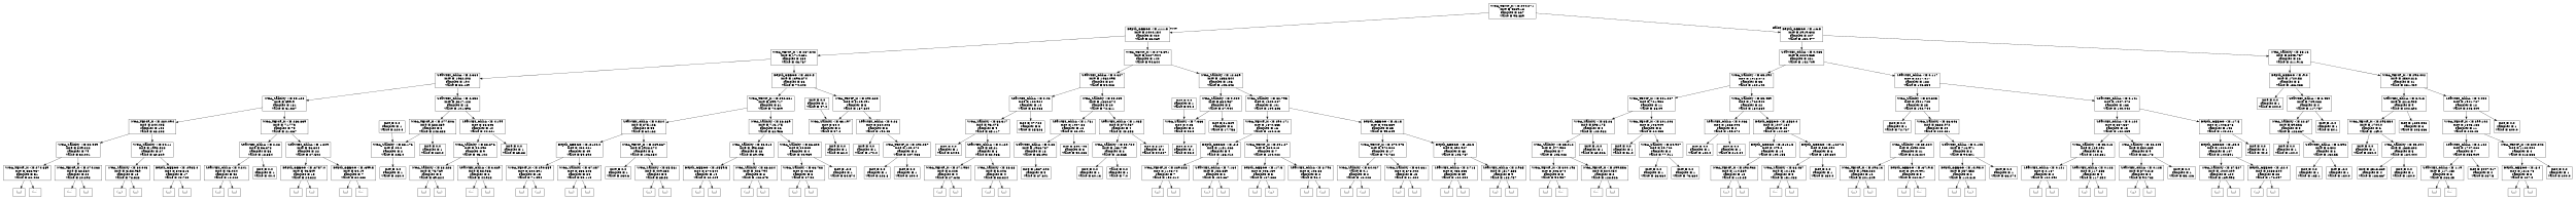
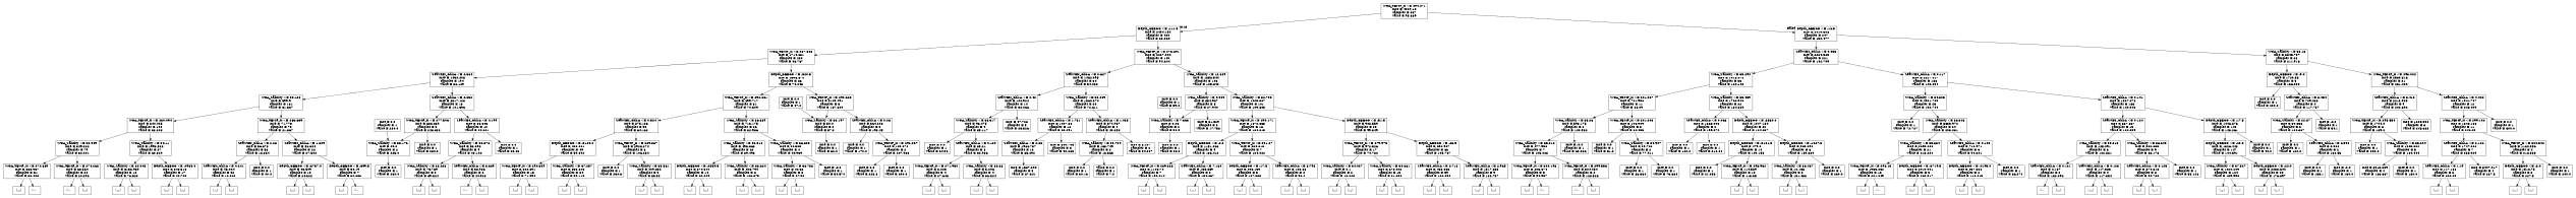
  digraph {
    node [shape=box]
    n1 [label="WOA_TEMP_K <= 294.271\nmse = 4389.18\nsamples = 667\nvalue = 95.889"]
    n2 [label="Depth_GEBCO <= -111.5\nmse = 2404.154\nsamples = 420\nvalue = 63.069"]
    n3 [label="Depth_GEBCO <= -16.5\nmse = 2919.308\nsamples = 247\nvalue = 150.477"]
    n4 [label="WOA_TEMP_K <= 287.548\nmse = 1714.681\nsamples = 280\nvalue = 46.767"]
    n5 [label="WOA_TEMP_K <= 275.891\nmse = 2227.904\nsamples = 140\nvalue = 94.644"]
    n6 [label="SeaWIFs_ChlrA <= 0.083\nmse = 2264.565\nsamples = 221\nvalue = 142.709"]
    n7 [label="WOA_Salinity <= 33.16\nmse = 3845.757\nsamples = 26\nvalue = 211.916"]
    n8 [label="SeaWIFs_ChlrA <= 2.364\nmse = 1432.208\nsamples = 194\nvalue = 36.129"]
    n9 [label="Depth_GEBCO <= -520.5\nmse = 1396.874\nsamples = 86\nvalue = 74.248"]
    n10 [label="SeaWIFs_ChlrA <= 0.627\nmse = 1462.095\nsamples = 34\nvalue = 54.028"]
    n11 [label="WOA_Salinity <= 12.689\nmse = 1858.544\nsamples = 106\nvalue = 105.848"]
    n12 [label="WOA_Salinity <= 35.128\nmse = 599.9\nsamples = 181\nvalue = 31.387"]
    n13 [label="SeaWIFs_ChlrA <= 2.852\nmse = 8317.128\nsamples = 13\nvalue = 101.396"]
    n14 [label="WOA_TEMP_K <= 292.681\nmse = 899.717\nsamples = 81\nvalue = 70.309"]
    n15 [label="WOA_TEMP_K <= 290.625\nmse = 5129.491\nsamples = 5\nvalue = 137.829"]
    n16 [label="WOA_TEMP_K <= 280.094\nmse = 844.405\nsamples = 106\nvalue = 38.203"]
    n17 [label="WOA_TEMP_K <= 283.839\nmse = 71.773\nsamples = 75\nvalue = 21.367"]
    n18 [label="WOA_TEMP_K <= 277.506\nmse = 688.889\nsamples = 3\nvalue = 243.333"]
    n19 [label="SeaWIFs_ChlrA <= 4.199\nmse = 86.503\nsamples = 10\nvalue = 44.621"]
    n20 [label="WOA_Salinity <= 33.909\nmse = 349.322\nsamples = 79\nvalue = 32.001"]
    n21 [label="WOA_Salinity <= 34.11\nmse = 1998.523\nsamples = 27\nvalue = 60.829"]
    n22 [label="SeaWIFs_ChlrA <= 2.28\nmse = 56.378\nsamples = 53\nvalue = 18.854"]
    n23 [label="SeaWIFs_ChlrA <= 1.809\nmse = 56.304\nsamples = 22\nvalue = 27.502"]
    n24 [label="WOA_TEMP_K <= 274.689\nmse = 388.957\nsamples = 51\nvalue = 38.403"]
    n25 [label="WOA_TEMP_K <= 274.268\nmse = 68.564\nsamples = 28\nvalue = 20.398"]
    n26 [label="WOA_Salinity <= 34.043\nmse = 3158.969\nsamples = 10\nvalue = 78.523"]
    n27 [label="Depth_GEBCO <= -4935.0\nmse = 848.315\nsamples = 17\nvalue = 48.765"]
    n28 [label="(...)"]
    n29 [label="(...)"]
    n30 [label="(...)"]
    n31 [label="(...)"]
    n32 [label="(...)"]
    n33 [label="(...)"]
    n34 [label="(...)"]
    n35 [label="(...)"]
    n36 [label="SeaWIFs_ChlrA <= 0.241\nmse = 46.024\nsamples = 52\nvalue = 18.322"]
    n37 [label="mse = 0.0\nsamples = 1\nvalue = 40.4"]
    n38 [label="Depth_GEBCO <= -3757.0\nmse = 43.549\nsamples = 15\nvalue = 24.322"]
    n39 [label="Depth_GEBCO <= -399.5\nmse = 34.19\nsamples = 7\nvalue = 32.638"]
    n40 [label="(...)"]
    n41 [label="(...)"]
    n42 [label="(...)"]
    n43 [label="(...)"]
    n44 [label="(...)"]
    n45 [label="(...)"]
    n46 [label="WOA_Salinity <= 33.176\nmse = 25.0\nsamples = 2\nvalue = 225.0"]
    n47 [label="mse = 0.0\nsamples = 1\nvalue = 280.0"]
    n48 [label="WOA_Salinity <= 33.376\nmse = 58.093\nsamples = 9\nvalue = 43.102"]
    n49 [label="mse = 0.0\nsamples = 1\nvalue = 65.88"]
    n50 [label="mse = 0.0\nsamples = 1\nvalue = 230.0"]
    n51 [label="mse = 0.0\nsamples = 1\nvalue = 220.0"]
    n52 [label="WOA_Salinity <= 33.223\nmse = 75.769\nsamples = 3\nvalue = 39.824"]
    n53 [label="SeaWIFs_ChlrA <= 3.389\nmse = 38.986\nsamples = 6\nvalue = 44.923"]
    n54 [label="(...)"]
    n55 [label="(...)"]
    n56 [label="(...)"]
    n57 [label="(...)"]
    n58 [label="SeaWIFs_ChlrA <= 0.524\nmse = 875.126\nsamples = 55\nvalue = 64.162"]
    n59 [label="WOA_Salinity <= 36.689\nmse = 713.175\nsamples = 26\nvalue = 82.936"]
    n60 [label="WOA_Salinity <= 33.197\nmse = 50.0\nsamples = 2\nvalue = 57.0"]
    n61 [label="SeaWIFs_ChlrA <= 0.26\nmse = 364.208\nsamples = 3\nvalue = 198.45"]
    n62 [label="Depth_GEBCO <= -5124.0\nmse = 468.861\nsamples = 49\nvalue = 59.892"]
    n63 [label="WOA_TEMP_K <= 289.367\nmse = 2928.274\nsamples = 6\nvalue = 106.254"]
    n64 [label="WOA_Salinity <= 36.516\nmse = 493.368\nsamples = 22\nvalue = 89.498"]
    n65 [label="WOA_Salinity <= 36.805\nmse = 80.585\nsamples = 4\nvalue = 40.939"]
    n66 [label="WOA_TEMP_K <= 290.359\nmse = 602.391\nsamples = 15\nvalue = 71.594"]
    n67 [label="WOA_Salinity <= 37.257\nmse = 335.646\nsamples = 34\nvalue = 55.115"]
    n68 [label="mse = 0.0\nsamples = 1\nvalue = 230.6"]
    n69 [label="WOA_Salinity <= 35.561\nmse = 409.832\nsamples = 5\nvalue = 85.53"]
    n70 [label="(...)"]
    n71 [label="(...)"]
    n72 [label="(...)"]
    n73 [label="(...)"]
    n74 [label="(...)"]
    n75 [label="(...)"]
    n76 [label="Depth_GEBCO <= -2559.5\nmse = 374.544\nsamples = 14\nvalue = 82.229"]
    n77 [label="WOA_Salinity <= 36.624\nmse = 426.794\nsamples = 8\nvalue = 103.375"]
    n78 [label="WOA_Salinity <= 36.738\nmse = 42.63\nsamples = 3\nvalue = 37.53"]
    n79 [label="mse = -0.0\nsamples = 1\nvalue = 54.574"]
    n80 [label="(...)"]
    n81 [label="(...)"]
    n82 [label="(...)"]
    n83 [label="(...)"]
    n84 [label="(...)"]
    n85 [label="(...)"]
    n86 [label="mse = 0.0\nsamples = 1\nvalue = 62.0"]
    n87 [label="mse = 0.0\nsamples = 1\nvalue = 170.0"]
    n88 [label="WOA_TEMP_K <= 292.057\nmse = 125.876\nsamples = 2\nvalue = 207.933"]
    n89 [label="mse = 0.0\nsamples = 1\nvalue = 47.0"]
    n90 [label="mse = 0.0\nsamples = 1\nvalue = 223.8"]
    n91 [label="mse = 0.0\nsamples = 1\nvalue = 200.0"]
    n92 [label="SeaWIFs_ChlrA <= 0.42\nmse = 100.924\nsamples = 14\nvalue = 32.066"]
    n93 [label="WOA_Salinity <= 33.089\nmse = 1860.374\nsamples = 20\nvalue = 72.611"]
    n94 [label="WOA_Salinity <= 9.909\nmse = 334.937\nsamples = 5\nvalue = 27.944"]
    n95 [label="WOA_Salinity <= 32.795\nmse = 1625.387\nsamples = 101\nvalue = 109.603"]
    n96 [label="WOA_Salinity <= 33.317\nmse = 96.475\nsamples = 9\nvalue = 35.117"]
    n97 [label="mse = 47.728\nsamples = 5\nvalue = 25.526"]
    n98 [label="SeaWIFs_ChlrA <= 1.761\nmse = 1907.38\nsamples = 16\nvalue = 80.291"]
    n99 [label="SeaWIFs_ChlrA <= 1.035\nmse = 374.987\nsamples = 4\nvalue = 40.358"]
    n100 [label="mse = 0.0\nsamples = 1\nvalue = 64.96"]
    n101 [label="SeaWIFs_ChlrA <= 0.129\nmse = 35.21\nsamples = 8\nvalue = 32.986"]
    n102 [label="WOA_TEMP_K <= 271.954\nmse = 8.223\nsamples = 4\nvalue = 27.648"]
    n103 [label="WOA_Salinity <= 33.68\nmse = 5.206\nsamples = 4\nvalue = 38.324"]
    n104 [label="(...)"]
    n105 [label="(...)"]
    n106 [label="(...)"]
    n107 [label="(...)"]
    n108 [label="SeaWIFs_ChlrA <= 0.83\nmse = 1966.737\nsamples = 13\nvalue = 85.292"]
    n109 [label="mse = 500.705\nsamples = 3\nvalue = 50.283"]
    n110 [label="WOA_Salinity <= 33.724\nmse = 133.749\nsamples = 2\nvalue = 18.565"]
    n111 [label="mse = 8.107\nsamples = 2\nvalue = 54.887"]
    n112 [label="mse = 1587.298\nsamples = 5\nvalue = 87.641"]
    n113 [label="mse = 0.0\nsamples = 1\nvalue = 30.13"]
    n114 [label="value = 0.0\nsamples = 1\nvalue = 7.0"]
    n115 [label="WOA_Salinity <= 7.363\nmse = 0.25\nsamples = 2\nvalue = 58.5"]
    n116 [label="mse = 31.529\nsamples = 3\nvalue = 17.758"]
    n117 [label="WOA_TEMP_K <= 290.171\nmse = 1870.655\nsamples = 16\nvalue = 164.815"]
    n118 [label="Depth_GEBCO <= -51.5\nmse = 908.559\nsamples = 85\nvalue = 99.349"]
    n119 [label="mse = 0.0\nsamples = 1\nvalue = 58.0"]
    n120 [label="mse = 0.0\nsamples = 1\nvalue = 59.0"]
    n121 [label="Depth_GEBCO <= -8.0\nmse = 1151.066\nsamples = 9\nvalue = 186.412"]
    n122 [label="WOA_TEMP_K <= 291.27\nmse = 684.813\nsamples = 7\nvalue = 124.022"]
    n123 [label="WOA_TEMP_K <= 279.975\nmse = 972.526\nsamples = 17\nvalue = 74.782"]
    n124 [label="Depth_GEBCO <= -23.5\nmse = 692.967\nsamples = 68\nvalue = 105.767"]
    n125 [label="WOA_TEMP_K <= 289.338\nmse = 1105.74\nsamples = 7\nvalue = 193.214"]
    n126 [label="SeaWIFs_ChlrA <= 7.164\nmse = 138.889\nsamples = 2\nvalue = 154.667"]
    n127 [label="Depth_GEBCO <= -17.5\nmse = 403.139\nsamples = 5\nvalue = 137.833"]
    n128 [label="SeaWIFs_ChlrA <= 8.793\nmse = 103.68\nsamples = 2\nvalue = 96.4"]
    n129 [label="(...)"]
    n130 [label="(...)"]
    n131 [label="(...)"]
    n132 [label="(...)"]
    n133 [label="(...)"]
    n134 [label="(...)"]
    n135 [label="(...)"]
    n136 [label="(...)"]
-   n137 [label="WOA_Salinity <= 34.027\nvalue = 0.1\nsamples = 2\nvalue = 18.223"]
+   n137 [label="WOA_Salinity <= 34.027\nmse = 0.1\nsamples = 2\nvalue = 18.223"]
    n138 [label="WOA_Salinity <= 34.661\nmse = 673.042\nsamples = 15\nvalue = 81.308"]
    n139 [label="SeaWIFs_ChlrA <= 2.718\nmse = 465.853\nsamples = 59\nvalue = 102.054"]
    n140 [label="SeaWIFs_ChlrA <= 2.965\nmse = 1517.683\nsamples = 9\nvalue = 133.757"]
    n141 [label="(...)"]
    n142 [label="(...)"]
    n143 [label="(...)"]
    n144 [label="(...)"]
    n145 [label="(...)"]
    n146 [label="(...)"]
    n147 [label="(...)"]
    n148 [label="(...)"]
    n149 [label="WOA_Salinity <= 35.294\nmse = 1918.472\nsamples = 33\nvalue = 120.142"]
    n150 [label="SeaWIFs_ChlrA <= 0.117\nmse = 2217.417\nsamples = 188\nvalue = 146.854"]
    n151 [label="Depth_GEBCO <= -9.0\nmse = 1720.58\nsamples = 5\nvalue = 136.033"]
    n152 [label="WOA_TEMP_K <= 298.002\nmse = 2530.816\nsamples = 21\nvalue = 231.429"]
    n153 [label="WOA_TEMP_K <= 301.067\nmse = 761.956\nsamples = 11\nvalue = 88.09"]
    n154 [label="WOA_Salinity <= 35.459\nmse = 1760.948\nsamples = 22\nvalue = 134.869"]
    n155 [label="WOA_Salinity <= 34.305\nmse = 4581.705\nsamples = 25\nvalue = 192.744"]
    n156 [label="SeaWIFs_ChlrA <= 0.141\nmse = 1507.478\nsamples = 163\nvalue = 140.042"]
    n157 [label="WOA_Salinity <= 35.26\nmse = 598.175\nsamples = 8\nvalue = 100.982"]
    n158 [label="WOA_TEMP_K <= 301.203\nmse = 198.909\nsamples = 3\nvalue = 64.455"]
    n159 [label="SeaWIFs_ChlrA <= 0.066\nmse = 1563.095\nsamples = 2\nvalue = 199.072"]
    n160 [label="Depth_GEBCO <= -3560.0\nmse = 1047.164\nsamples = 20\nvalue = 124.837"]
    n161 [label="WOA_Salinity <= 35.012\nmse = 477.958\nsamples = 7\nvalue = 105.028"]
    n162 [label="mse = -0.0\nsamples = 1\nvalue = 60.526"]
    n163 [label="mse = 0.0\nsamples = 1\nvalue = 51.0"]
    n164 [label="WOA_Salinity <= 34.907\nmse = 35.726\nsamples = 2\nvalue = 77.911"]
    n165 [label="WOA_TEMP_K <= 300.198\nmse = 205.674\nsamples = 5\nvalue = 94.957"]
    n166 [label="WOA_TEMP_K <= 299.556\nmse = 324.454\nsamples = 2\nvalue = 128.526"]
    n167 [label="(...)"]
    n168 [label="(...)"]
    n169 [label="(...)"]
    n170 [label="(...)"]
    n171 [label="mse = 0.0\nsamples = 1\nvalue = 86.364"]
    n172 [label="mse = 0.0\nsamples = 1\nvalue = 73.684"]
    n173 [label="mse = 0.0\nsamples = 1\nvalue = 120.0"]
    n174 [label="mse = 0.0\nsamples = 1\nvalue = 218.84"]
    n175 [label="Depth_GEBCO <= -5131.5\nmse = 479.0\nsamples = 14\nvalue = 109.155"]
    n176 [label="Depth_GEBCO <= -1627.5\nmse = 565.698\nsamples = 6\nvalue = 159.339"]
+   n177 [label="mse = 0.0\nsamples = 1\nvalue = 21.053"]
    n178 [label="WOA_TEMP_K <= 298.932\nmse = 114.589\nsamples = 13\nvalue = 113.35"]
    n179 [label="WOA_Salinity <= 36.487\nmse = 12.136\nsamples = 5\nvalue = 151.488"]
    n180 [label="mse = 0.0\nsamples = 1\nvalue = 230.0"]
    n181 [label="(...)"]
    n182 [label="(...)"]
    n183 [label="(...)"]
    n184 [label="(...)"]
    n185 [label="mse = 0.0\nsamples = 1\nvalue = 72.727"]
    n186 [label="WOA_Salinity <= 36.346\nmse = 3633.972\nsamples = 24\nvalue = 203.031"]
    n187 [label="SeaWIFs_ChlrA <= 0.124\nmse = 657.567\nsamples = 15\nvalue = 102.059"]
    n188 [label="Depth_GEBCO <= -17.5\nmse = 1446.876\nsamples = 148\nvalue = 143.261"]
    n189 [label="WOA_Salinity <= 35.884\nmse = 2695.208\nsamples = 21\nvalue = 213.224"]
    n190 [label="SeaWIFs_ChlrA <= 0.105\nmse = 716.971\nsamples = 3\nvalue = 94.301"]
    n191 [label="WOA_TEMP_K <= 296.13\nmse = 1953.232\nsamples = 16\nvalue = 201.849"]
    n192 [label="Depth_GEBCO <= -3719.5\nmse = 2919.991\nsamples = 5\nvalue = 262.517"]
    n193 [label="Depth_GEBCO <= -4195.0\nmse = 257.358\nsamples = 2\nvalue = 110.815"]
    n194 [label="mse = 0.0\nsamples = 1\nvalue = 66.274"]
    n195 [label="(...)"]
    n196 [label="(...)"]
    n197 [label="(...)"]
    n198 [label="(...)"]
    n199 [label="(...)"]
    n200 [label="(...)"]
    n201 [label="WOA_Salinity <= 35.013\nmse = 125.091\nsamples = 6\nvalue = 122.881"]
    n202 [label="WOA_Salinity <= 36.645\nmse = 530.835\nsamples = 9\nvalue = 88.178"]
    n203 [label="Depth_GEBCO <= -25.5\nmse = 1326.448\nsamples = 147\nvalue = 144.591"]
    n204 [label="mse = 0.0\nsamples = 1\nvalue = 40.0"]
    n205 [label="SeaWIFs_ChlrA <= 0.121\nmse = 2.187\nsamples = 2\nvalue = 132.092"]
    n206 [label="SeaWIFs_ChlrA <= 0.123\nmse = 117.383\nsamples = 4\nvalue = 117.354"]
    n207 [label="SeaWIFs_ChlrA <= 0.125\nmse = 374.818\nsamples = 8\nvalue = 94.788"]
    n208 [label="mse = 0.0\nsamples = 1\nvalue = 55.126"]
    n209 [label="(...)"]
    n210 [label="(...)"]
    n211 [label="(...)"]
    n212 [label="(...)"]
    n213 [label="(...)"]
    n214 [label="(...)"]
    n215 [label="WOA_Salinity <= 37.527\nmse = 1020.209\nsamples = 124\nvalue = 139.998"]
    n216 [label="Depth_GEBCO <= -22.0\nmse = 2288.644\nsamples = 23\nvalue = 176.897"]
    n217 [label="(...)"]
    n218 [label="(...)"]
    n219 [label="(...)"]
    n220 [label="(...)"]
    n221 [label="mse = 0.0\nsamples = 1\nvalue = 200.0"]
    n222 [label="SeaWIFs_ChlrA <= 8.454\nmse = 709.088\nsamples = 4\nvalue = 117.757"]
    n223 [label="SeaWIFs_ChlrA <= 3.413\nmse = 2213.905\nsamples = 9\nvalue = 202.692"]
    n224 [label="SeaWIFs_ChlrA <= 4.408\nmse = 1941.787\nsamples = 12\nvalue = 248.409"]
    n225 [label="WOA_Salinity <= 22.87\nmse = 39.336\nsamples = 3\nvalue = 128.367"]
    n226 [label="mse = -0.0\nsamples = 1\nvalue = 54.1"]
    n227 [label="mse = 0.0\nsamples = 1\nvalue = 120.0"]
    n228 [label="SeaWIFs_ChlrA <= 6.596\nmse = 6.502\nsamples = 2\nvalue = 132.55"]
    n229 [label="mse = 0.0\nsamples = 1\nvalue = 135.1"]
    n230 [label="mse = -0.0\nsamples = 1\nvalue = 130.0"]
    n231 [label="WOA_TEMP_K <= 295.554\nmse = 1704.0\nsamples = 6\nvalue = 189.0"]
    n232 [label="mse = 1205.556\nsamples = 3\nvalue = 248.333"]
    n233 [label="WOA_TEMP_K <= 299.102\nmse = 1843.188\nsamples = 11\nvalue = 243.25"]
    n234 [label="mse = 0.0\nsamples = 1\nvalue = 300.0"]
    n235 [label="mse = 0.0\nsamples = 1\nvalue = 230.0"]
    n236 [label="WOA_Salinity <= 35.294\nmse = 1685.802\nsamples = 5\nvalue = 184.444"]
    n237 [label="mse = 2513.889\nsamples = 4\nvalue = 186.667"]
    n238 [label="mse = 0.0\nsamples = 1\nvalue = 180.0"]
    n239 [label="SeaWIFs_ChlrA <= 2.182\nmse = 1747.066\nsamples = 7\nvalue = 253.929"]
    n240 [label="WOA_TEMP_K <= 300.542\nmse = 1180.556\nsamples = 4\nvalue = 218.333"]
    n241 [label="SeaWIFs_ChlrA <= 1.19\nmse = 117.188\nsamples = 3\nvalue = 266.25"]
    n242 [label="mse = 3447.917\nsamples = 4\nvalue = 237.5"]
    n243 [label="Depth_GEBCO <= -8.0\nmse = 1518.75\nsamples = 3\nvalue = 227.5"]
    n244 [label="mse = 0.0\nsamples = 1\nvalue = 200.0"]
    n245 [label="(...)"]
    n246 [label="(...)"]
    n247 [label="(...)"]
    n248 [label="(...)"]
    n1 -> n2 [headlabel=True labelangle=45 labeldistance=2.5]
    n1 -> n3 [headlabel=False labelangle=-45 labeldistance=2.5]
    n2 -> n4
    n2 -> n5
    n3 -> n6
    n3 -> n7
    n4 -> n8
    n4 -> n9
    n5 -> n10
    n5 -> n11
    n6 -> n149
    n6 -> n150
    n7 -> n151
    n7 -> n152
    n8 -> n12
    n8 -> n13
    n9 -> n14
    n9 -> n15
    n10 -> n92
    n10 -> n93
    n11 -> n94
    n11 -> n95
    n12 -> n16
    n12 -> n17
    n13 -> n18
    n13 -> n19
    n14 -> n58
    n14 -> n59
    n15 -> n60
    n15 -> n61
    n16 -> n20
    n16 -> n21
    n17 -> n22
    n17 -> n23
    n18 -> n46
    n18 -> n47
    n19 -> n48
    n19 -> n49
    n20 -> n24
    n20 -> n25
    n21 -> n26
    n21 -> n27
    n22 -> n36
    n22 -> n37
    n23 -> n38
    n23 -> n39
    n24 -> n28
    n24 -> n29
    n25 -> n30
    n25 -> n31
    n26 -> n32
    n26 -> n33
    n27 -> n34
    n27 -> n35
    n36 -> n40
    n36 -> n41
    n38 -> n42
    n38 -> n43
    n39 -> n44
    n39 -> n45
    n46 -> n50
    n48 -> n52
    n48 -> n53
    n51 -> n46
    n52 -> n54
    n52 -> n55
    n53 -> n56
    n53 -> n57
    n58 -> n62
    n58 -> n63
    n59 -> n64
    n59 -> n65
    n60 -> n86
    n61 -> n87
    n61 -> n88
    n62 -> n66
    n62 -> n67
    n63 -> n68
    n63 -> n69
    n64 -> n76
    n64 -> n77
    n65 -> n78
    n65 -> n79
    n66 -> n70
    n66 -> n71
    n67 -> n72
    n67 -> n73
    n69 -> n74
    n69 -> n75
    n76 -> n80
    n76 -> n81
    n77 -> n82
    n77 -> n83
    n78 -> n84
    n78 -> n85
    n88 -> n90
    n88 -> n91
    n89 -> n60
    n92 -> n96
    n92 -> n97
    n93 -> n98
    n93 -> n99
    n94 -> n115
    n94 -> n116
    n95 -> n117
    n95 -> n118
    n96 -> n100
    n96 -> n101
    n98 -> n108
    n98 -> n109
    n99 -> n110
    n99 -> n111
    n101 -> n102
    n101 -> n103
    n102 -> n104
    n102 -> n105
    n103 -> n106
    n103 -> n107
    n108 -> n112
    n110 -> n113
    n110 -> n114
    n115 -> n119
    n117 -> n121
    n117 -> n122
    n118 -> n123
    n118 -> n124
    n120 -> n115
    n121 -> n125
    n121 -> n126
    n122 -> n127
    n122 -> n128
    n123 -> n137
    n123 -> n138
    n124 -> n139
    n124 -> n140
    n125 -> n129
    n125 -> n130
    n126 -> n131
    n126 -> n132
    n127 -> n133
    n127 -> n134
    n128 -> n135
    n128 -> n136
    n137 -> n141
    n137 -> n142
    n138 -> n143
    n138 -> n144
    n139 -> n145
    n139 -> n146
    n140 -> n147
    n140 -> n148
    n149 -> n153
    n149 -> n154
    n150 -> n155
    n150 -> n156
    n151 -> n221
    n151 -> n222
    n152 -> n223
    n152 -> n224
    n153 -> n157
    n153 -> n158
    n154 -> n159
    n154 -> n160
    n155 -> n185
    n155 -> n186
    n156 -> n187
    n156 -> n188
    n157 -> n161
    n157 -> n162
    n158 -> n163
    n158 -> n164
    n159 -> n173
    n159 -> n174
    n160 -> n175
    n160 -> n176
    n161 -> n165
    n161 -> n166
    n164 -> n171
    n164 -> n172
    n165 -> n167
    n165 -> n168
    n166 -> n169
    n166 -> n170
+   n175 -> n177
    n175 -> n178
    n176 -> n179
    n176 -> n180
    n178 -> n181
    n178 -> n182
    n179 -> n183
    n179 -> n184
    n186 -> n189
    n186 -> n190
    n187 -> n201
    n187 -> n202
    n188 -> n203
    n188 -> n204
    n189 -> n191
    n189 -> n192
    n190 -> n193
    n190 -> n194
    n191 -> n195
    n191 -> n196
    n192 -> n197
    n192 -> n198
    n193 -> n199
    n193 -> n200
    n201 -> n205
    n201 -> n206
    n202 -> n207
    n202 -> n208
    n203 -> n215
    n203 -> n216
    n205 -> n209
    n205 -> n210
    n206 -> n211
    n206 -> n212
    n207 -> n213
    n207 -> n214
    n215 -> n217
    n215 -> n218
    n216 -> n219
    n216 -> n220
    n222 -> n225
    n222 -> n226
    n223 -> n231
    n223 -> n232
    n224 -> n233
    n224 -> n234
    n225 -> n227
    n225 -> n228
    n228 -> n229
    n228 -> n230
    n231 -> n235
    n231 -> n236
    n233 -> n239
    n233 -> n240
    n236 -> n237
    n236 -> n238
    n239 -> n241
    n239 -> n242
    n240 -> n243
    n240 -> n244
    n241 -> n245
    n241 -> n246
    n243 -> n247
    n243 -> n248
  }
